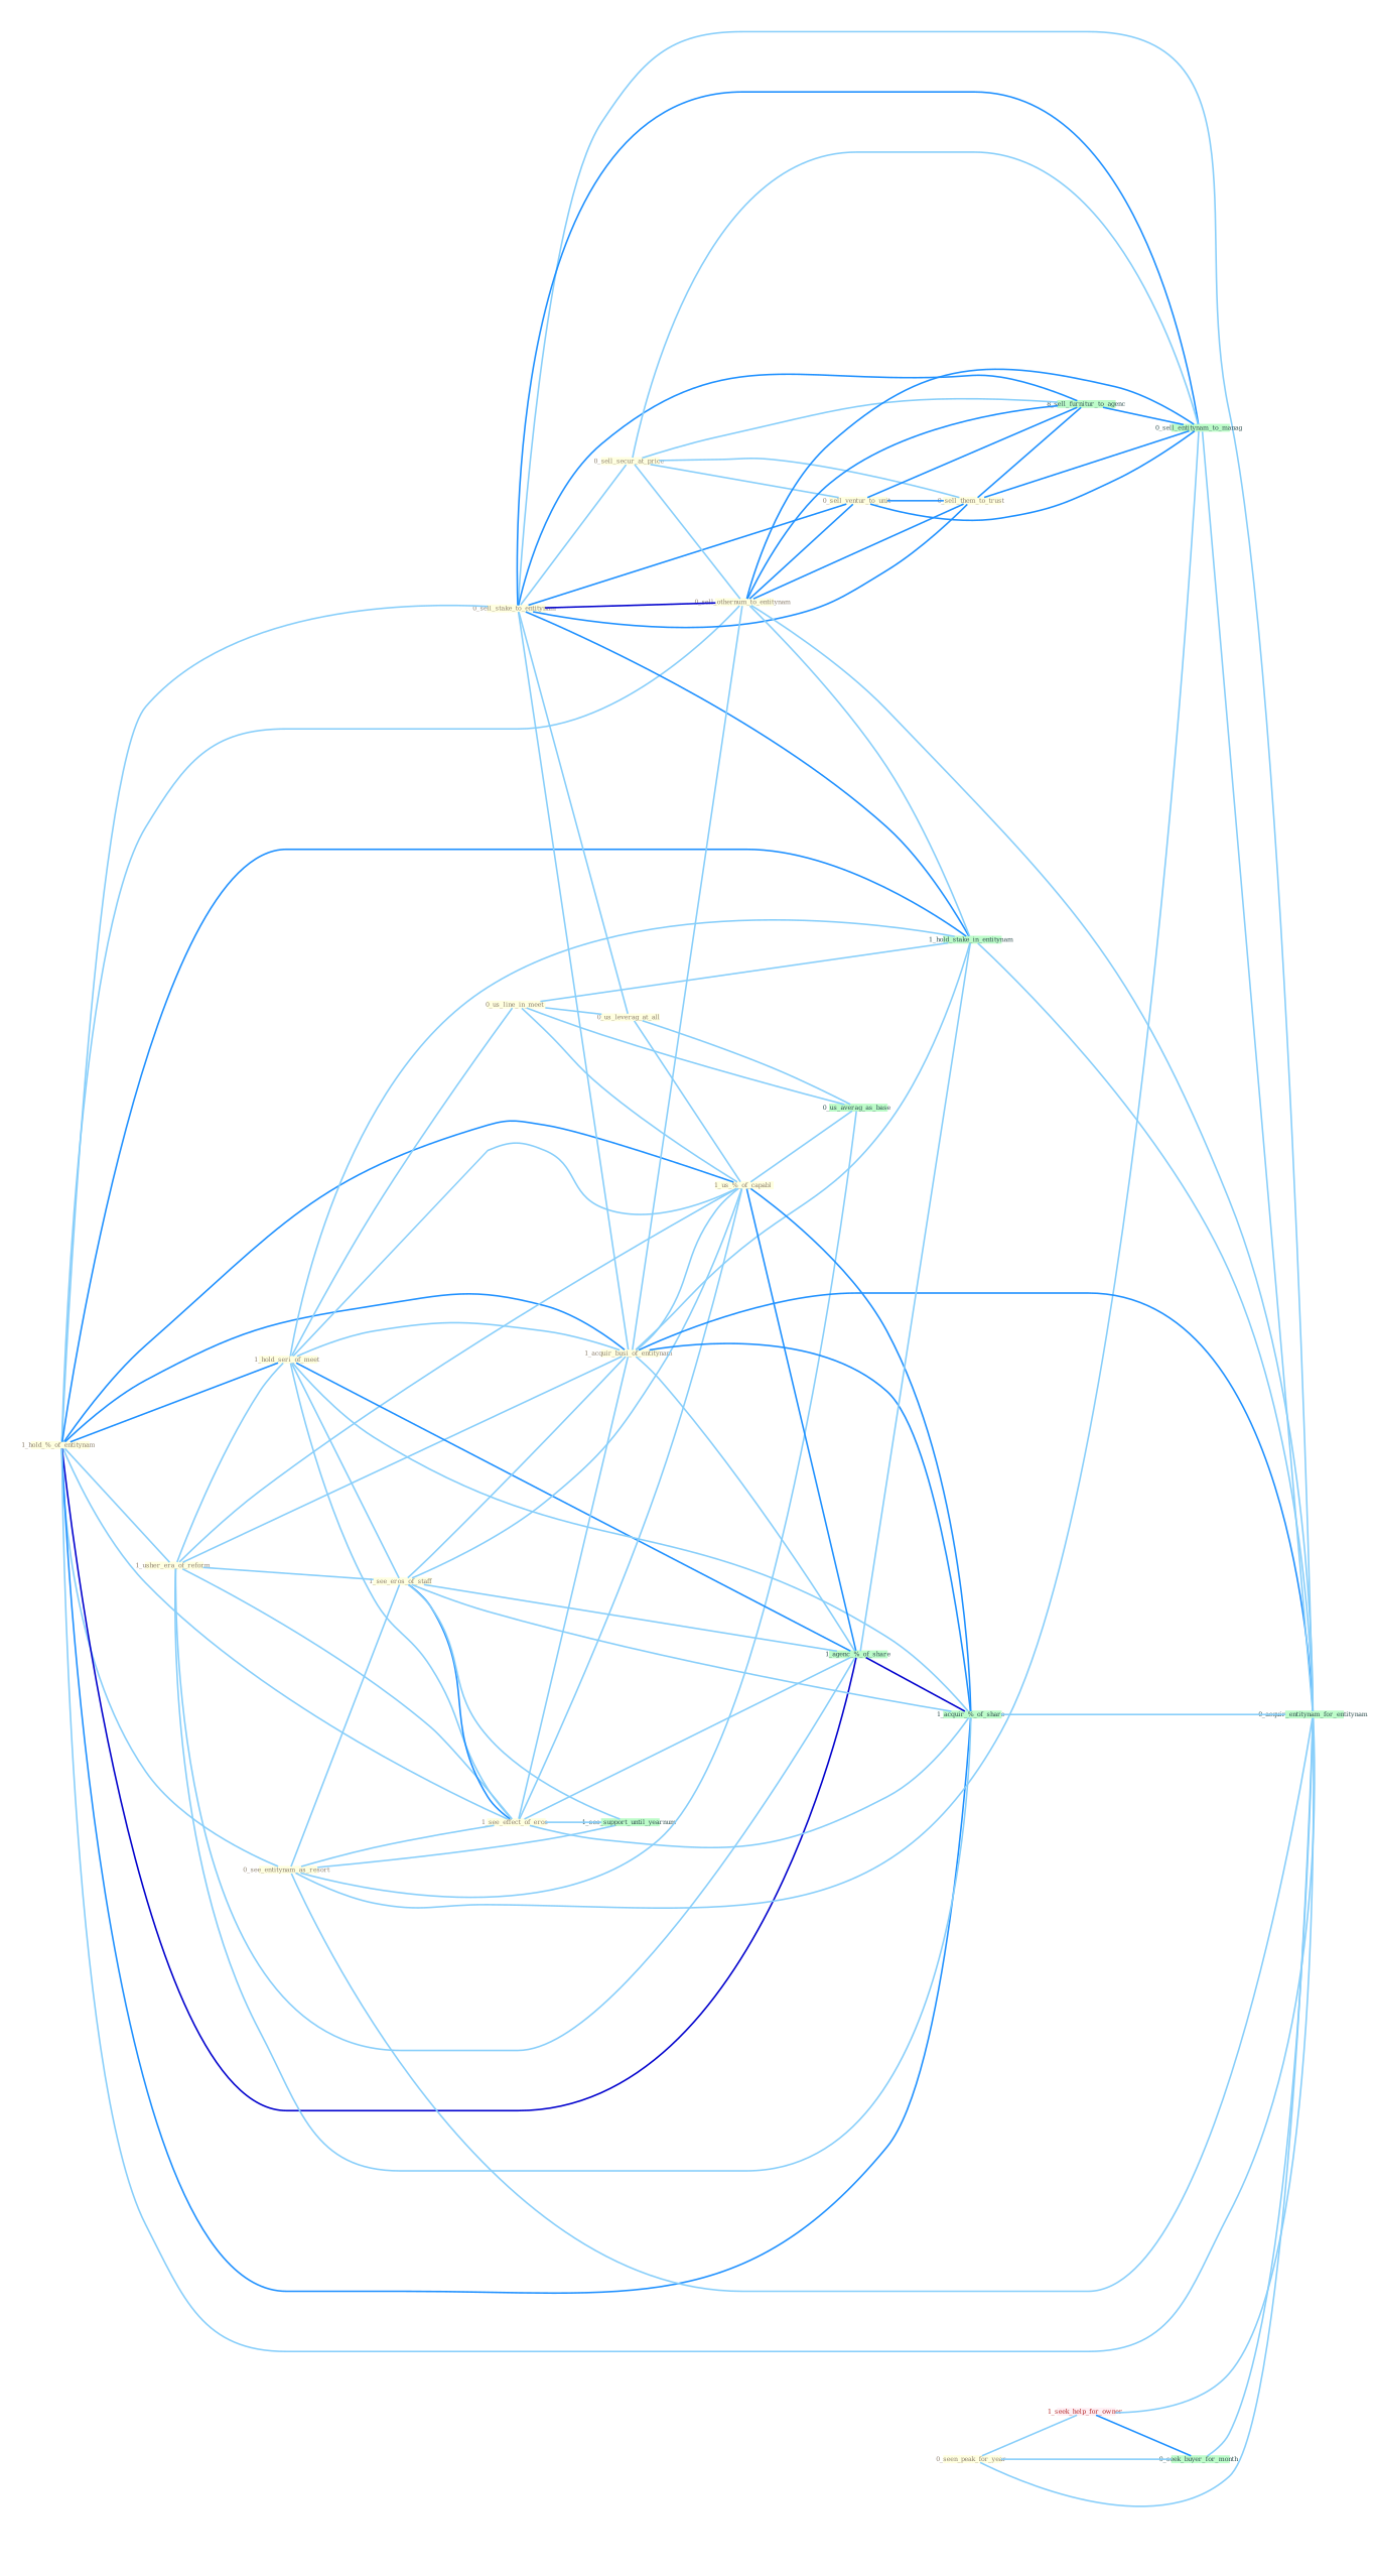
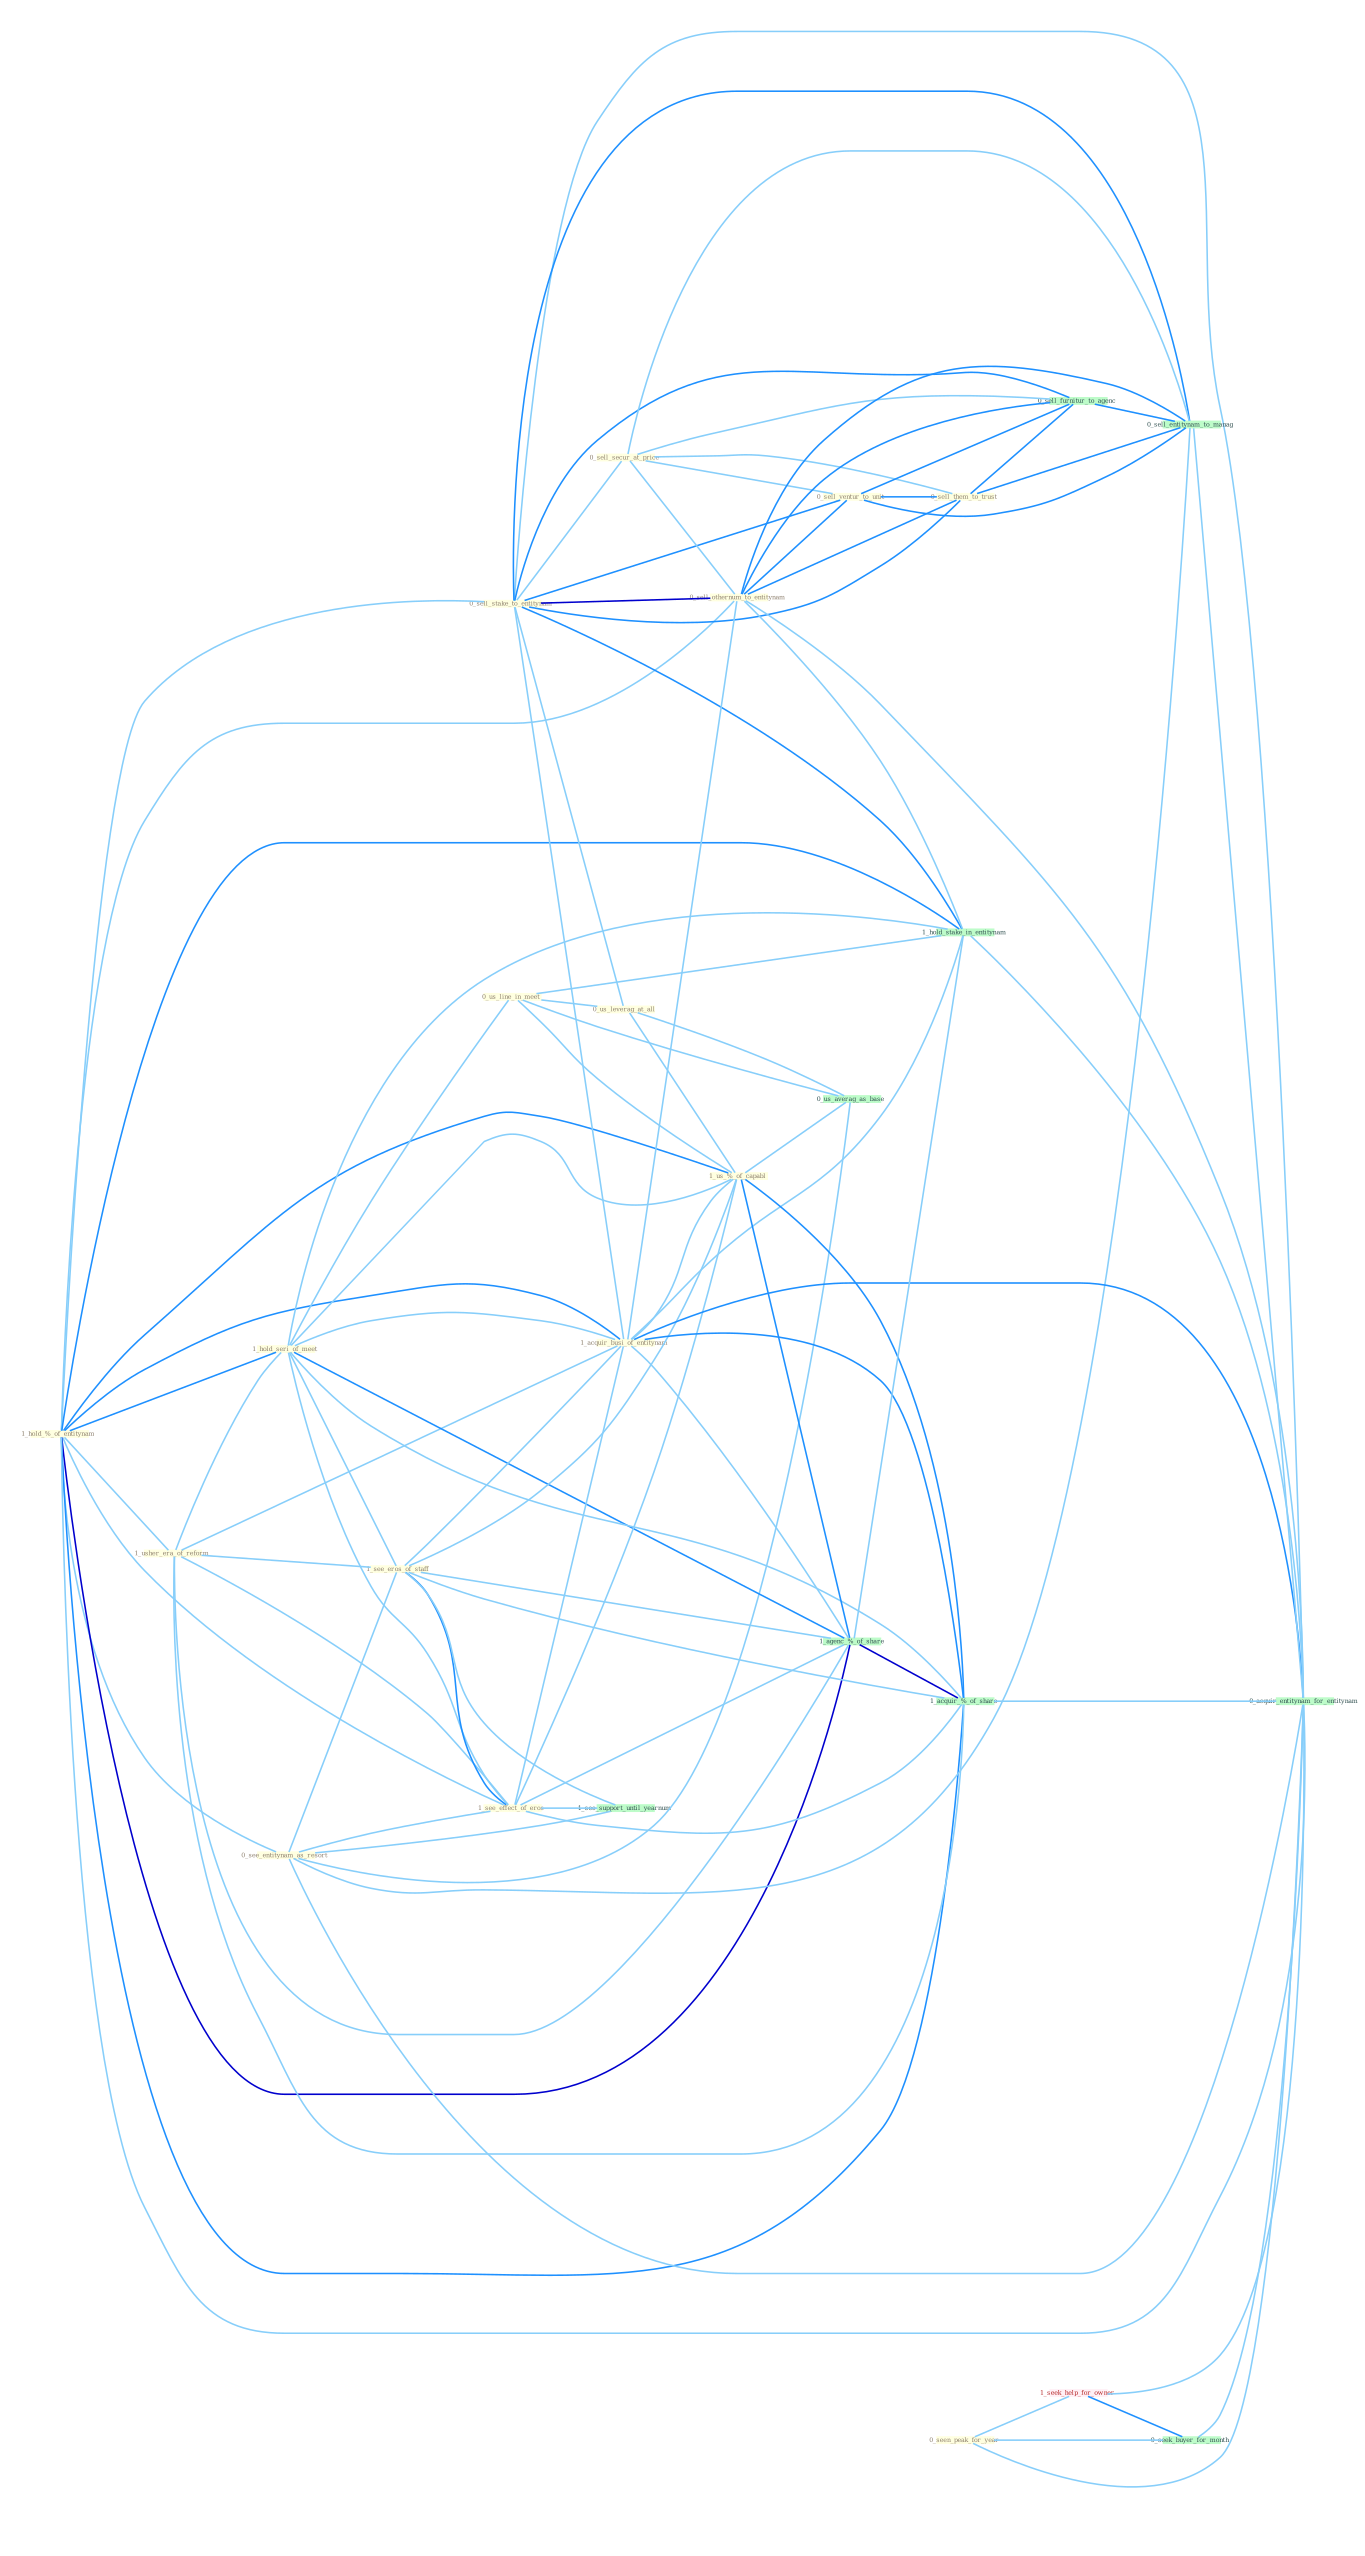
  graph {
    rankdir=LR
    node [color="#ffffe0" fixedsize=true fontcolor="#8b7d6b" fontsize=4 shape=polygon style=filled]
    edge [color="#87cefa" w=1]
    "1_hold_%_of_entitynam " [height=.06 width=.5]
    "0_seen_peak_for_year " [height=.06 width=.5]
    "0_sell_stake_to_entitynam " [height=.06 width=.5]
    "1_usher_era_of_reform " [height=.06 width=.5]
    "0_sell_secur_at_price " [height=.06 width=.5]
    "0_see_entitynam_as_resort " [height=.06 width=.5]
    "1_hold_seri_of_meet " [height=.06 width=.5]
    "1_see_eros_of_staff " [height=.06 width=.5]
    "1_see_effect_of_eros " [height=.06 width=.5]
    "1_acquir_busi_of_entitynam " [height=.06 width=.5]
    "0_sell_othernum_to_entitynam " [height=.06 width=.5]
    "0_us_line_in_meet " [height=.06 width=.5]
    "0_sell_ventur_to_unit " [height=.06 width=.5]
    "0_us_leverag_at_all " [height=.06 width=.5]
    "1_us_%_of_capabl " [height=.06 width=.5]
    "0_sell_them_to_trust " [height=.06 width=.5]
    "1_seek_help_for_owner " [color="#fff0f5" fontcolor="#b22222" height=.06 width=.5]
    n18 [color="#BDFCC9" fontcolor="#2f4f4f" height=.06 label="1_agenc_%_of_share" width=.5]
    "1_hold_stake_in_entitynam " [color="#BDFCC9" fontcolor="#2f4f4f" height=.06 width=.5]
    "1_acquir_%_of_share " [color="#BDFCC9" fontcolor="#2f4f4f" height=.06 width=.5]
    "0_acquir_entitynam_for_entitynam " [color="#BDFCC9" fontcolor="#2f4f4f" height=.06 width=.5]
    "0_seek_buyer_for_month " [color="#BDFCC9" fontcolor="#2f4f4f" height=.06 width=.5]
-   "0_sell_furnitur_to_agenc " [color="#BDFCC9" fontcolor="#2f4f4f" height=.06 width=.5 label="8_sell_furnitur_to_agenc"]
+   "0_sell_furnitur_to_agenc " [color="#BDFCC9" fontcolor="#2f4f4f" height=.06 width=.5]
    "0_sell_entitynam_to_manag " [color="#BDFCC9" fontcolor="#2f4f4f" height=.06 width=.5]
    "1_see_support_until_yearnum " [color="#BDFCC9" fontcolor="#2f4f4f" height=.06 width=.5]
    "0_us_averag_as_base " [color="#BDFCC9" fontcolor="#2f4f4f" height=.06 width=.5]
    subgraph sub_1 {
      "1_hold_%_of_entitynam "
      "0_seen_peak_for_year "
      "0_sell_stake_to_entitynam "
      "1_usher_era_of_reform "
      "0_sell_secur_at_price "
      "0_see_entitynam_as_resort "
      "1_hold_seri_of_meet "
      "1_see_eros_of_staff "
      "1_see_effect_of_eros "
      "1_acquir_busi_of_entitynam "
      "0_sell_othernum_to_entitynam "
      "0_us_line_in_meet "
      "0_sell_ventur_to_unit "
      "0_us_leverag_at_all "
      "1_us_%_of_capabl "
      "0_sell_them_to_trust "
    }
    subgraph sub_2 {
      "1_seek_help_for_owner "
    }
    "1_hold_%_of_entitynam " -- "0_sell_stake_to_entitynam "
    "1_hold_%_of_entitynam " -- "1_usher_era_of_reform "
    "1_hold_%_of_entitynam " -- "0_see_entitynam_as_resort "
    "1_hold_%_of_entitynam " -- "1_hold_seri_of_meet " [color="#1e90ff" w=2]
    "1_hold_%_of_entitynam " -- "1_see_effect_of_eros "
    "1_hold_%_of_entitynam " -- "1_acquir_busi_of_entitynam " [color="#1e90ff" w=2]
    "1_hold_%_of_entitynam " -- "0_sell_othernum_to_entitynam "
    "1_hold_%_of_entitynam " -- "1_us_%_of_capabl " [color="#1e90ff" w=2]
    "1_hold_%_of_entitynam " -- n18 [color="#0000cd" w=3]
    "1_hold_%_of_entitynam " -- "1_hold_stake_in_entitynam " [color="#1e90ff" w=2]
    "1_hold_%_of_entitynam " -- "1_acquir_%_of_share " [color="#1e90ff" w=2]
    "1_hold_%_of_entitynam " -- "0_acquir_entitynam_for_entitynam "
    "0_seen_peak_for_year " -- "1_seek_help_for_owner "
    "0_seen_peak_for_year " -- "0_acquir_entitynam_for_entitynam "
    "0_seen_peak_for_year " -- "0_seek_buyer_for_month "
    "0_sell_stake_to_entitynam " -- "0_sell_secur_at_price "
    "0_sell_stake_to_entitynam " -- "1_acquir_busi_of_entitynam "
    "0_sell_stake_to_entitynam " -- "0_sell_othernum_to_entitynam " [color="#0000cd" w=3]
    "0_sell_stake_to_entitynam " -- "0_sell_ventur_to_unit " [color="#1e90ff" w=2]
    "0_sell_stake_to_entitynam " -- "0_us_leverag_at_all "
    "0_sell_stake_to_entitynam " -- "0_sell_them_to_trust " [color="#1e90ff" w=2]
    "0_sell_stake_to_entitynam " -- "1_hold_stake_in_entitynam " [color="#1e90ff" w=2]
    "0_sell_stake_to_entitynam " -- "0_acquir_entitynam_for_entitynam "
    "0_sell_stake_to_entitynam " -- "0_sell_furnitur_to_agenc " [color="#1e90ff" w=2]
    "0_sell_stake_to_entitynam " -- "0_sell_entitynam_to_manag " [color="#1e90ff" w=2]
    "1_usher_era_of_reform " -- "1_hold_seri_of_meet "
    "1_usher_era_of_reform " -- "1_see_eros_of_staff "
    "1_usher_era_of_reform " -- "1_see_effect_of_eros "
    "1_usher_era_of_reform " -- "1_acquir_busi_of_entitynam "
-   "1_usher_era_of_reform " -- "1_us_%_of_capabl "
    "1_usher_era_of_reform " -- n18
    "1_usher_era_of_reform " -- "1_acquir_%_of_share "
    "0_sell_secur_at_price " -- "0_sell_othernum_to_entitynam "
    "0_sell_secur_at_price " -- "0_sell_ventur_to_unit "
    "0_sell_secur_at_price " -- "0_sell_them_to_trust "
    "0_sell_secur_at_price " -- "0_sell_furnitur_to_agenc "
    "0_sell_secur_at_price " -- "0_sell_entitynam_to_manag "
    "0_see_entitynam_as_resort " -- "1_see_eros_of_staff "
    "0_see_entitynam_as_resort " -- "1_see_effect_of_eros "
    "0_see_entitynam_as_resort " -- "0_acquir_entitynam_for_entitynam "
    "0_see_entitynam_as_resort " -- "0_sell_entitynam_to_manag "
    "0_see_entitynam_as_resort " -- "1_see_support_until_yearnum "
    "0_see_entitynam_as_resort " -- "0_us_averag_as_base "
    "1_hold_seri_of_meet " -- "1_see_eros_of_staff "
    "1_hold_seri_of_meet " -- "1_see_effect_of_eros "
    "1_hold_seri_of_meet " -- "1_acquir_busi_of_entitynam "
    "1_hold_seri_of_meet " -- "0_us_line_in_meet "
    "1_hold_seri_of_meet " -- "1_us_%_of_capabl "
    "1_hold_seri_of_meet " -- n18 [color="#1e90ff" w=2]
    "1_hold_seri_of_meet " -- "1_hold_stake_in_entitynam "
    "1_hold_seri_of_meet " -- "1_acquir_%_of_share "
    "1_see_eros_of_staff " -- "1_see_effect_of_eros " [color="#1e90ff" w=2]
    "1_see_eros_of_staff " -- "1_acquir_busi_of_entitynam "
    "1_see_eros_of_staff " -- "1_us_%_of_capabl "
    "1_see_eros_of_staff " -- n18
    "1_see_eros_of_staff " -- "1_acquir_%_of_share "
    "1_see_eros_of_staff " -- "1_see_support_until_yearnum "
    "1_see_effect_of_eros " -- "1_acquir_busi_of_entitynam "
    "1_see_effect_of_eros " -- "1_us_%_of_capabl "
    "1_see_effect_of_eros " -- n18
    "1_see_effect_of_eros " -- "1_acquir_%_of_share "
    "1_see_effect_of_eros " -- "1_see_support_until_yearnum "
    "1_acquir_busi_of_entitynam " -- "0_sell_othernum_to_entitynam "
    "1_acquir_busi_of_entitynam " -- "1_us_%_of_capabl "
    "1_acquir_busi_of_entitynam " -- n18
    "1_acquir_busi_of_entitynam " -- "1_hold_stake_in_entitynam "
    "1_acquir_busi_of_entitynam " -- "1_acquir_%_of_share " [color="#1e90ff" w=2]
    "1_acquir_busi_of_entitynam " -- "0_acquir_entitynam_for_entitynam " [color="#1e90ff" w=2]
    "0_sell_othernum_to_entitynam " -- "0_sell_ventur_to_unit " [color="#1e90ff" w=2]
    "0_sell_othernum_to_entitynam " -- "0_sell_them_to_trust " [color="#1e90ff" w=2]
    "0_sell_othernum_to_entitynam " -- "1_hold_stake_in_entitynam "
    "0_sell_othernum_to_entitynam " -- "0_acquir_entitynam_for_entitynam "
    "0_sell_othernum_to_entitynam " -- "0_sell_furnitur_to_agenc " [color="#1e90ff" w=2]
    "0_sell_othernum_to_entitynam " -- "0_sell_entitynam_to_manag " [color="#1e90ff" w=2]
    "0_us_line_in_meet " -- "0_us_leverag_at_all "
    "0_us_line_in_meet " -- "1_us_%_of_capabl "
    "0_us_line_in_meet " -- "1_hold_stake_in_entitynam "
    "0_us_line_in_meet " -- "0_us_averag_as_base "
    "0_sell_ventur_to_unit " -- "0_sell_them_to_trust " [color="#1e90ff" w=2]
    "0_sell_ventur_to_unit " -- "0_sell_furnitur_to_agenc " [color="#1e90ff" w=2]
    "0_sell_ventur_to_unit " -- "0_sell_entitynam_to_manag " [color="#1e90ff" w=2]
    "0_us_leverag_at_all " -- "1_us_%_of_capabl "
    "0_us_leverag_at_all " -- "0_us_averag_as_base "
    "1_us_%_of_capabl " -- n18 [color="#1e90ff" w=2]
    "1_us_%_of_capabl " -- "1_acquir_%_of_share " [color="#1e90ff" w=2]
    "1_us_%_of_capabl " -- "0_us_averag_as_base "
    "0_sell_them_to_trust " -- "0_sell_furnitur_to_agenc " [color="#1e90ff" w=2]
    "0_sell_them_to_trust " -- "0_sell_entitynam_to_manag " [color="#1e90ff" w=2]
    "1_seek_help_for_owner " -- "0_acquir_entitynam_for_entitynam "
    "1_seek_help_for_owner " -- "0_seek_buyer_for_month " [color="#1e90ff" w=2]
    n18 -- "1_hold_stake_in_entitynam "
    n18 -- "1_acquir_%_of_share " [color="#0000cd" w=3]
    "1_hold_stake_in_entitynam " -- "0_acquir_entitynam_for_entitynam "
    "1_acquir_%_of_share " -- "0_acquir_entitynam_for_entitynam "
    "0_seek_buyer_for_month " -- "0_acquir_entitynam_for_entitynam "
    "0_sell_furnitur_to_agenc " -- "0_sell_entitynam_to_manag " [color="#1e90ff" w=2]
    "0_sell_entitynam_to_manag " -- "0_acquir_entitynam_for_entitynam "
  }
